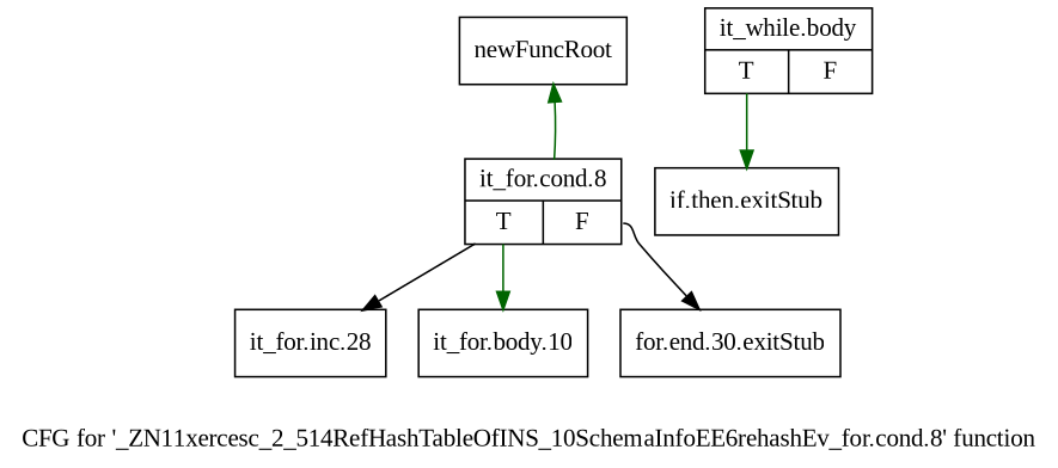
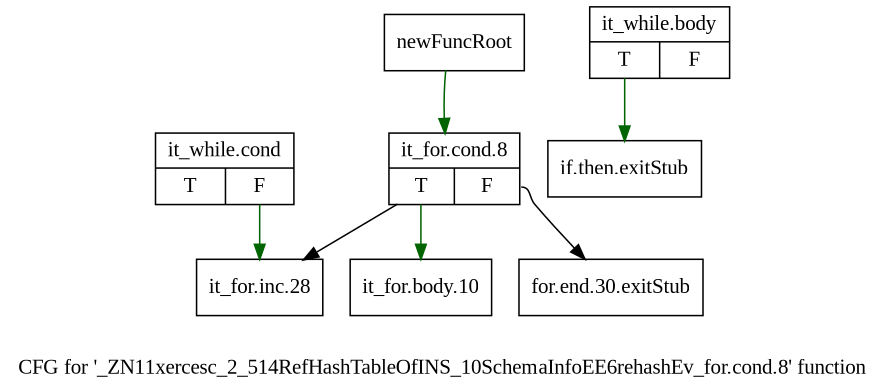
  digraph {
    fontname="Liberation Serif"
    label="CFG for '_ZN11xercesc_2_514RefHashTableOfINS_10SchemaInfoEE6rehashEv_for.cond.8' function"
    node [fontname="Liberation Serif" shape=record]
    edge [color=darkgreen fontname="Liberation Serif"]
    n1 [label="{newFuncRoot}"]
    n2 [label="{it_for.cond.8|{<s0>T|<s1>F}}"]
    n3 [label="{for.end.30.exitStub}"]
    n4 [label="{it_for.body.10}"]
    n5 [label="{it_for.inc.28}"]
    n6 [label="{if.then.exitStub}"]
+   n7 [label="{it_while.cond|{<s0>T|<s1>F}}"]
    n8 [label="{it_while.body|{<s0>T|<s1>F}}"]
-   n2 -> n1
+   n1 -> n2
    n2 -> n3 [color=black tailport=s1]
    n2 -> n4 [tailport=s0]
    n2 -> n5 [color=black]
+   n7 -> n5 [tailport=s1]
    n8 -> n6 [tailport=s0]
  }
